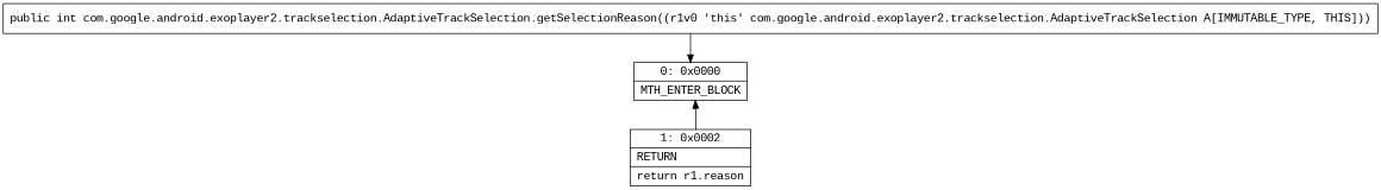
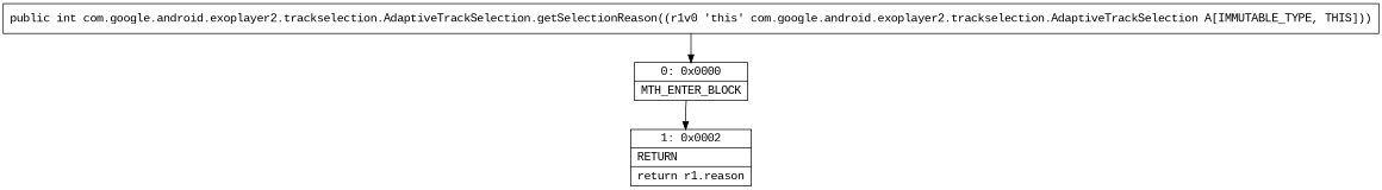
  digraph {
    fontname="Liberation Mono"
    node [shape=record fontname="Liberation Mono"]
    edge [fontname="Liberation Mono"]
    n1 [label="{0\:\ 0x0000|MTH_ENTER_BLOCK\l}"]
    n2 [label="{1\:\ 0x0002|RETURN\l|return r1.reason\l}"]
    n3 [label="{public int com.google.android.exoplayer2.trackselection.AdaptiveTrackSelection.getSelectionReason((r1v0 'this' com.google.android.exoplayer2.trackselection.AdaptiveTrackSelection A[IMMUTABLE_TYPE, THIS])) }"]
-   n2 -> n1
+   n1 -> n2
    n3 -> n1
  }
